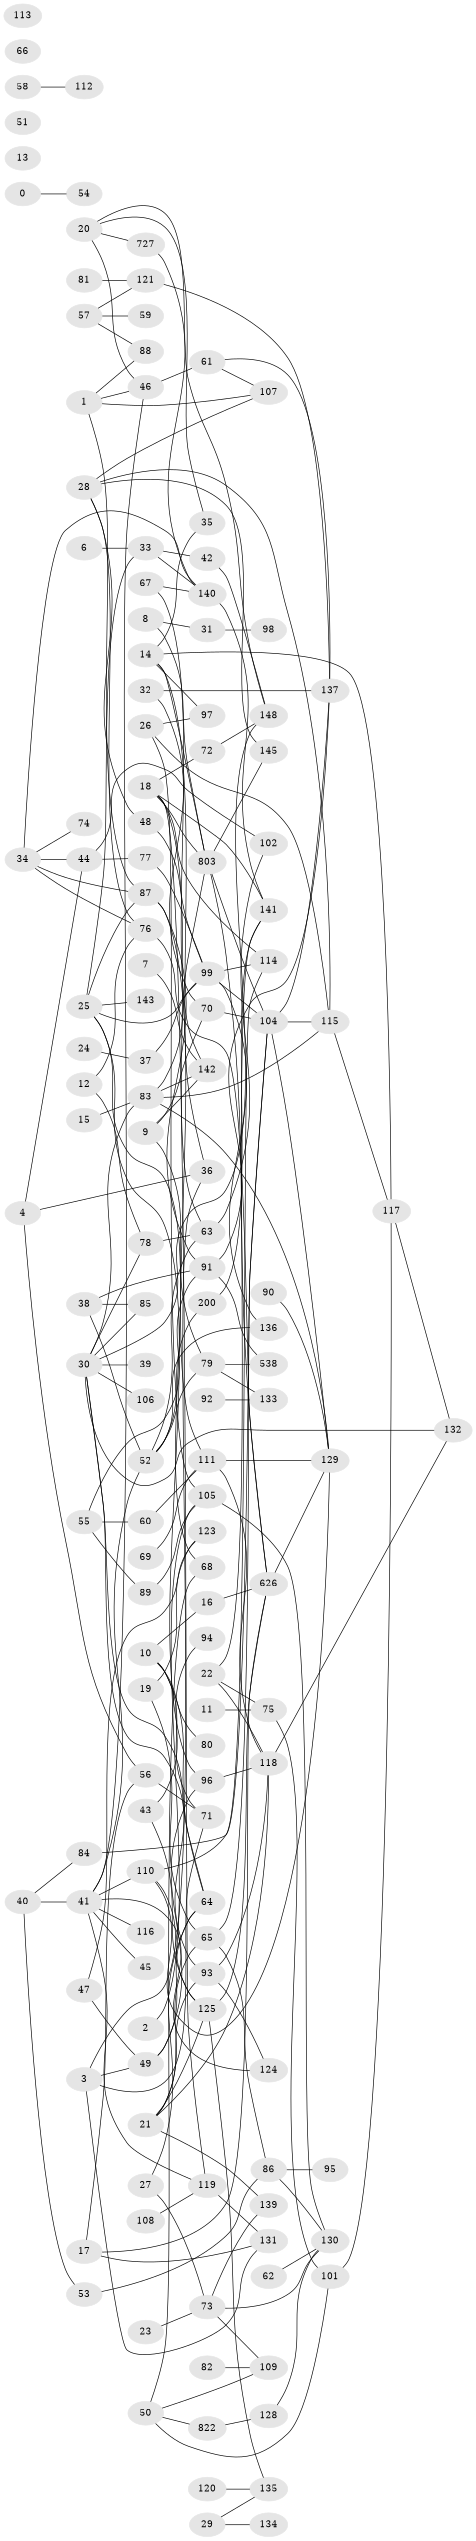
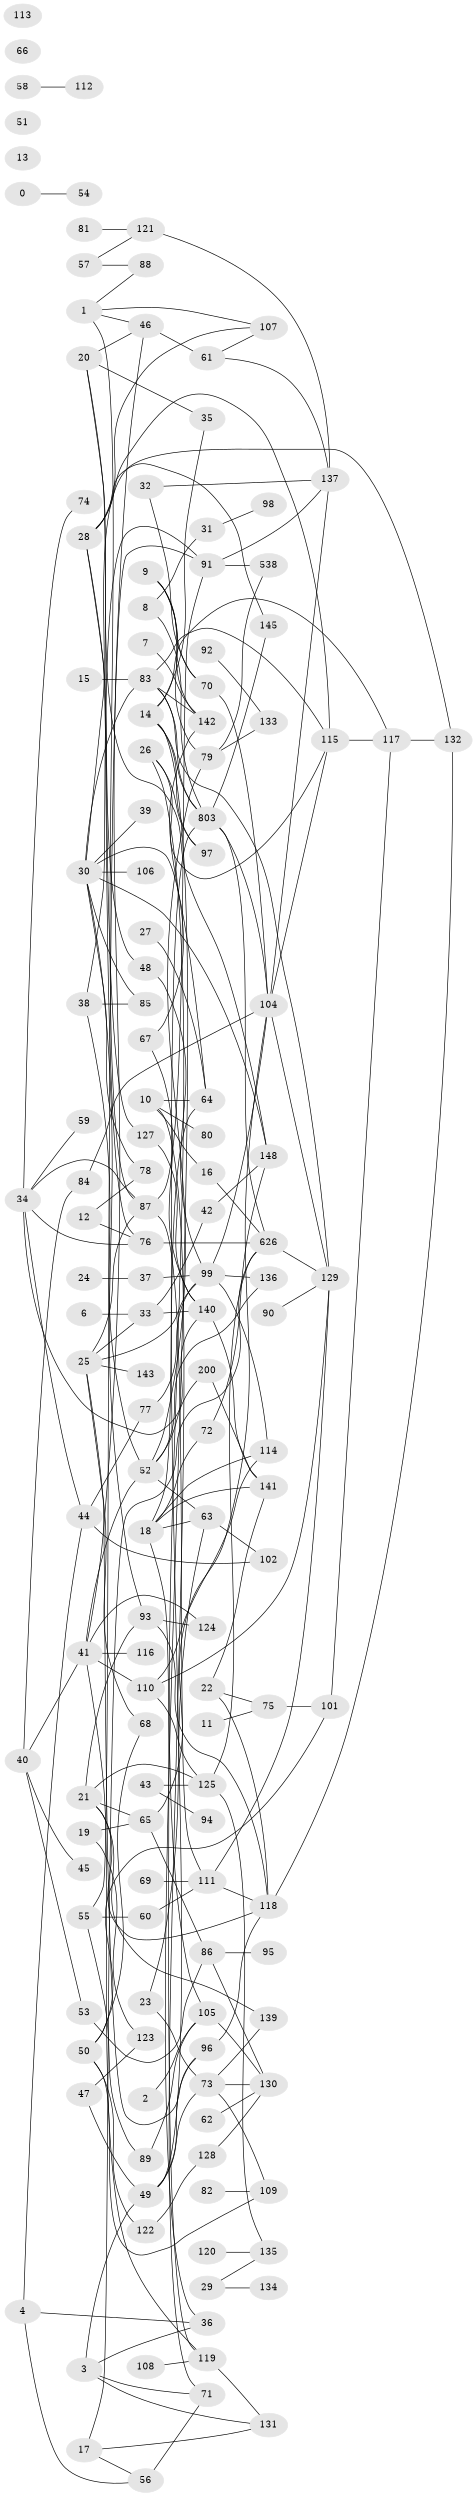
  graph {
    rankdir=LR
    node [color=gray90 style=filled]
    1
    46
    87
    88
    107
    61
    91
    111
    2
    105
    130
    3
    36
    49
    71
    131
    64
    73
    96
    4
    44
    56
    77
    102
    n25 [label=0]
    54
    6
    33
    42
    140
    7
    142
    8
    31
    n35 [label=803]
    98
    n37 [label=626]
    145
    104
    9
    70
    79
    133
    n44 [label=538]
    10
    16
    80
    11
    75
    101
    12
    76
    78
    13
    14
    35
    97
    117
    132
    15
    83
    115
    129
    17
    18
    63
    72
    114
    119
    141
    n71 [label=148]
    19
    65
    123
    86
    20
-   127 [label=727]
+   127
    21
    93
    118
    125
    139
    124
    135
    22
    23
    109
    24
    37
    99
    25
    68
    143
    136
    26
    27
    28
    48
    29
    134
    30
    39
    85
    106
    32
    137
    34
    59
    74
    38
    52
    n112 [label=200]
    40
    41
    53
    84
    45
    110
    116
    43
    94
    47
    50
-   122 [label=822]
+   122
    128
    51
    95
    55
    60
    89
    57
    121
    58
    112
    62
    66
    67
    69
    81
    82
    90
    92
    108
    113
    120
    1 -- 46
    1 -- 87
    1 -- 88
    1 -- 107
    46 -- 61
    87 -- 91
    87 -- 111
    61 -- 107
    61 -- 137
    91 -- n44
    91 -- 137
    111 -- 129
    111 -- 118
    2 -- 105
    105 -- 130
    3 -- 36
    3 -- 49
    3 -- 71
    3 -- 131
    49 -- 64
-   27 -- 73
+   49 -- 73
    49 -- 96
    73 -- 130
    73 -- 139
    73 -- 109
    96 -- 118
    4 -- 36
    4 -- 44
    4 -- 56
    44 -- 77
    44 -- 102
    56 -- 71
    77 -- 99
    n25 -- 54
    6 -- 33
    33 -- 42
    33 -- 140
    42 -- n71
    140 -- 141
    7 -- 142
    8 -- 31
    8 -- n35
    31 -- 98
    n35 -- n37
    n35 -- 145
    n35 -- 104
    n37 -- 129
    104 -- 115
    104 -- 129
    104 -- 137
    9 -- 142
    9 -- 70
    9 -- 79
    70 -- 104
    79 -- 133
    79 -- n44
    10 -- 71
    10 -- 64
    10 -- 16
    10 -- 80
    16 -- n37
    11 -- 75
    75 -- 101
    101 -- 117
    12 -- 76
    12 -- 78
    76 -- n37
    14 -- 36
    14 -- n35
    14 -- 35
    14 -- 97
    14 -- 117
    117 -- 132
    15 -- 83
    83 -- 142
    83 -- n35
    83 -- 115
    83 -- 129
    115 -- 117
    17 -- 131
    17 -- 56
    17 -- n37
    18 -- n35
    18 -- 63
    18 -- 72
    18 -- 114
    18 -- 119
    18 -- 141
    63 -- 102
    72 -- n71
    119 -- 131
    19 -- 65
    19 -- 123
    65 -- 104
    65 -- 86
    86 -- 130
    86 -- 95
    20 -- 46
    20 -- 35
    20 -- n71
    20 -- 127
    127 -- 140
    21 -- 65
    21 -- 93
    21 -- 118
    21 -- 125
    21 -- 139
    93 -- 118
    93 -- 124
    118 -- 132
    125 -- n37
    125 -- 135
    22 -- 75
    22 -- 141
    22 -- 118
    23 -- 73
-   78 -- 63
+   23 -- 63
    24 -- 37
    37 -- 99
    99 -- 104
    99 -- 114
    99 -- 136
    25 -- 87
    25 -- 96
    25 -- 33
    25 -- 99
    25 -- 68
    25 -- 143
    26 -- 105
    26 -- 97
    26 -- 115
    27 -- 64
    28 -- 107
    28 -- 145
    28 -- 76
    28 -- 115
    28 -- 48
    48 -- 99
    29 -- 135
    29 -- 134
    30 -- 64
    30 -- 78
    30 -- 132
    30 -- 83
    30 -- n71
    30 -- 93
    30 -- 39
    30 -- 85
    30 -- 106
    32 -- 70
    32 -- 137
    34 -- 87
    34 -- 44
    34 -- 140
    34 -- 76
-   57 -- 59
+   34 -- 59
    34 -- 74
    38 -- 91
    38 -- 85
    38 -- 52
    52 -- 79
    52 -- 63
    52 -- 136
    52 -- n112
    n112 -- 141
    40 -- 41
    40 -- 53
    40 -- 84
    41 -- 46
    41 -- 119
    41 -- 124
    41 -- 52
-   41 -- 45
+   40 -- 45
    41 -- 110
    41 -- 116
    53 -- 86
    84 -- 104
    110 -- 129
    110 -- 114
    110 -- 125
    43 -- 125
    43 -- 94
    47 -- 49
    47 -- 123
    50 -- 101
    50 -- 109
    50 -- 68
    50 -- 122
    122 -- 128
    128 -- 130
    55 -- 91
    55 -- 60
    55 -- 89
    60 -- 111
    89 -- 105
    57 -- 88
    57 -- 121
    121 -- 137
    58 -- 112
    62 -- 130
    67 -- 140
    67 -- 142
    69 -- 111
    81 -- 121
    82 -- 109
    90 -- 129
    92 -- 133
    108 -- 119
    120 -- 135
  }
